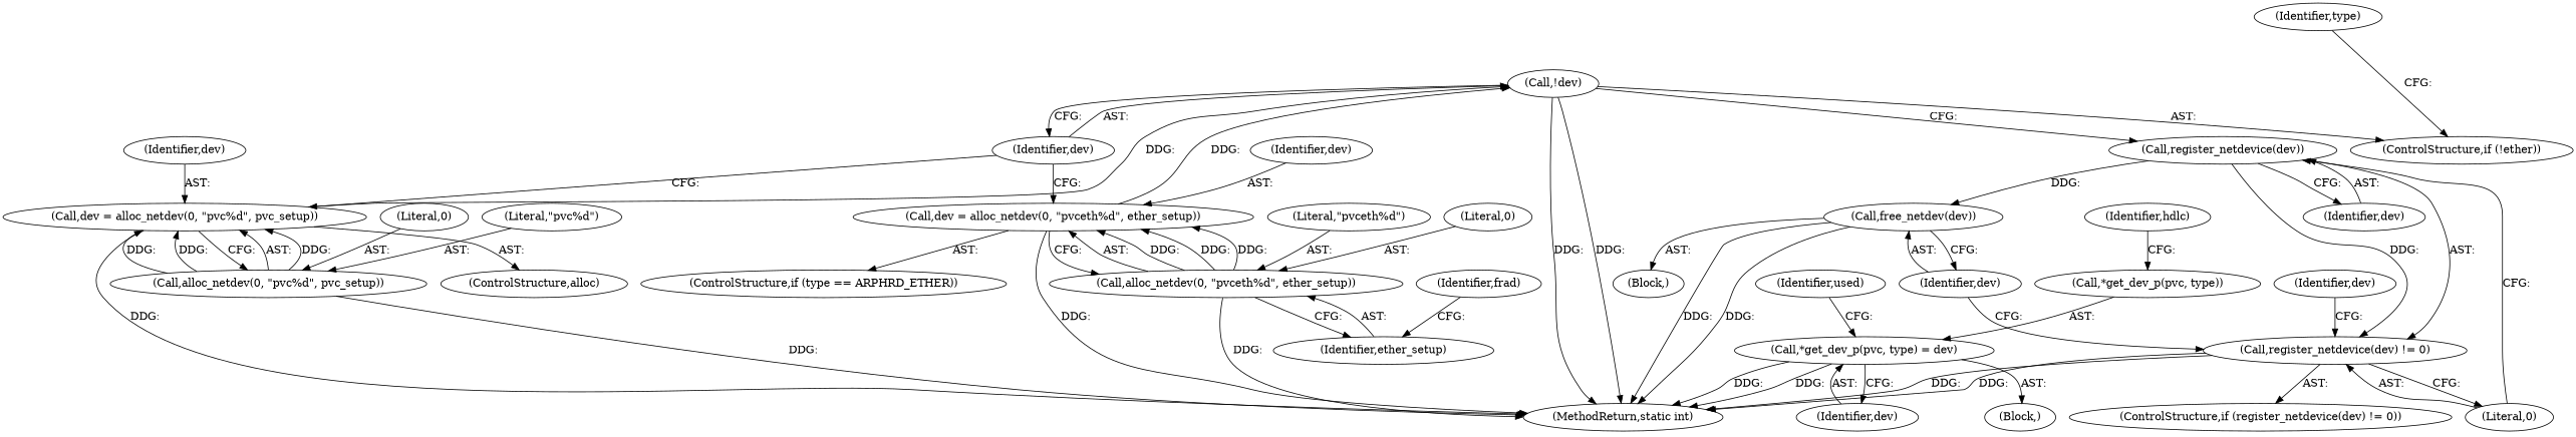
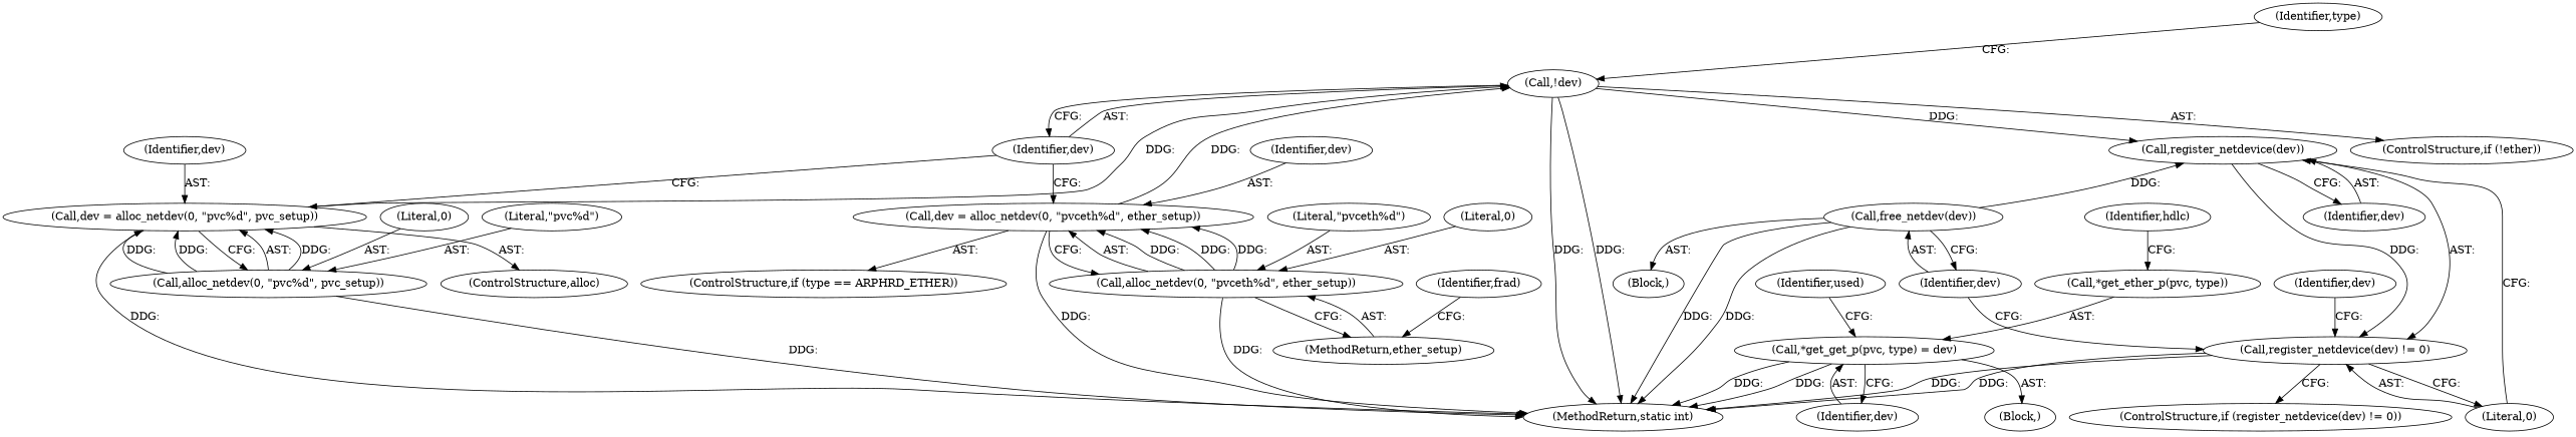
  digraph {
    n1 [label="(Call,register_netdevice(dev))"]
    n2 [label="(Call,register_netdevice(dev) != 0)"]
    n3 [label="(Call,free_netdev(dev))"]
    n4 [label="(Identifier,dev)"]
    n5 [label="(MethodReturn,static int)"]
    n6 [label="(Literal,0)"]
    n7 [label="(ControlStructure,if (register_netdevice(dev) != 0))"]
    n8 [label="(Identifier,dev)"]
    n9 [label="(Block,)"]
-   n10 [label="(Call,*get_dev_p(pvc, type) = dev)"]
+   n10 [label="(Call,*get_get_p(pvc, type) = dev)"]
    n11 [label="(Block,)"]
    n12 [label="(Identifier,dev)"]
    n13 [label="(Call,!dev)"]
    n14 [label="(ControlStructure,if (!ether))"]
    n15 [label="(Identifier,dev)"]
    n16 [label="(Call,dev = alloc_netdev(0, \"pvc%d\", pvc_setup))"]
    n17 [label="(Call,dev = alloc_netdev(0, \"pvceth%d\", ether_setup))"]
    n18 [label="(Call,alloc_netdev(0, \"pvc%d\", pvc_setup))"]
    n19 [label="(ControlStructure,alloc)"]
    n20 [label="(Call,alloc_netdev(0, \"pvceth%d\", ether_setup))"]
    n21 [label="(ControlStructure,if (type == ARPHRD_ETHER))"]
-   n22 [label="(Identifier,ether_setup)"]
+   n22 [label="(MethodReturn,ether_setup)"]
    n23 [label="(Identifier,hdlc)"]
-   n24 [label="(Call,*get_dev_p(pvc, type))"]
+   n24 [label="(Call,*get_ether_p(pvc, type))"]
    n25 [label="(Literal,0)"]
    n26 [label="(Literal,\"pvceth%d\")"]
    n27 [label="(Identifier,dev)"]
    n28 [label="(Identifier,frad)"]
    n29 [label="(Identifier,type)"]
    n30 [label="(Identifier,dev)"]
    n31 [label="(Literal,0)"]
    n32 [label="(Literal,\"pvc%d\")"]
    n33 [label="(Identifier,dev)"]
    n34 [label="(Identifier,used)"]
    n1 -> n2 [label="AST: "]
    n1 -> n2 [label="DDG: "]
-   n1 -> n3 [label="DDG: "]
+   n3 -> n1 [label="DDG: "]
    n1 -> n4 [label="CFG: "]
    n2 -> n5 [label="DDG: "]
    n2 -> n5 [label="DDG: "]
    n2 -> n6 [label="CFG: "]
-   n2 -> n7 [label="AST: "]
+   n2 -> n7 [label="CFG: "]
    n3 -> n5 [label="DDG: "]
    n3 -> n5 [label="DDG: "]
    n3 -> n8 [label="CFG: "]
    n3 -> n9 [label="AST: "]
    n4 -> n1 [label="AST: "]
    n6 -> n1 [label="CFG: "]
    n6 -> n2 [label="AST: "]
    n8 -> n2 [label="CFG: "]
    n8 -> n3 [label="AST: "]
    n10 -> n5 [label="DDG: "]
    n10 -> n5 [label="DDG: "]
    n10 -> n11 [label="AST: "]
    n10 -> n12 [label="CFG: "]
    n12 -> n10 [label="AST: "]
-   n13 -> n1 [label="CFG: "]
+   n13 -> n1 [label="DDG: "]
    n13 -> n5 [label="DDG: "]
    n13 -> n5 [label="DDG: "]
    n13 -> n14 [label="AST: "]
    n13 -> n15 [label="CFG: "]
    n15 -> n13 [label="AST: "]
    n15 -> n16 [label="CFG: "]
    n15 -> n17 [label="CFG: "]
    n16 -> n5 [label="DDG: "]
    n16 -> n13 [label="DDG: "]
    n16 -> n18 [label="CFG: "]
    n16 -> n19 [label="AST: "]
    n17 -> n5 [label="DDG: "]
    n17 -> n13 [label="DDG: "]
    n17 -> n20 [label="CFG: "]
    n17 -> n21 [label="AST: "]
    n18 -> n5 [label="DDG: "]
    n18 -> n16 [label="AST: "]
    n18 -> n16 [label="DDG: "]
    n18 -> n16 [label="DDG: "]
    n18 -> n16 [label="DDG: "]
    n20 -> n5 [label="DDG: "]
    n20 -> n17 [label="AST: "]
    n20 -> n17 [label="DDG: "]
    n20 -> n17 [label="DDG: "]
    n20 -> n17 [label="DDG: "]
    n20 -> n22 [label="CFG: "]
    n22 -> n20 [label="AST: "]
    n23 -> n24 [label="CFG: "]
    n24 -> n10 [label="AST: "]
    n25 -> n20 [label="AST: "]
    n26 -> n20 [label="AST: "]
    n27 -> n17 [label="AST: "]
    n28 -> n22 [label="CFG: "]
-   n29 -> n14 [label="CFG: "]
+   n29 -> n13 [label="CFG: "]
    n30 -> n2 [label="CFG: "]
    n31 -> n18 [label="AST: "]
    n32 -> n18 [label="AST: "]
    n33 -> n16 [label="AST: "]
    n34 -> n10 [label="CFG: "]
  }
